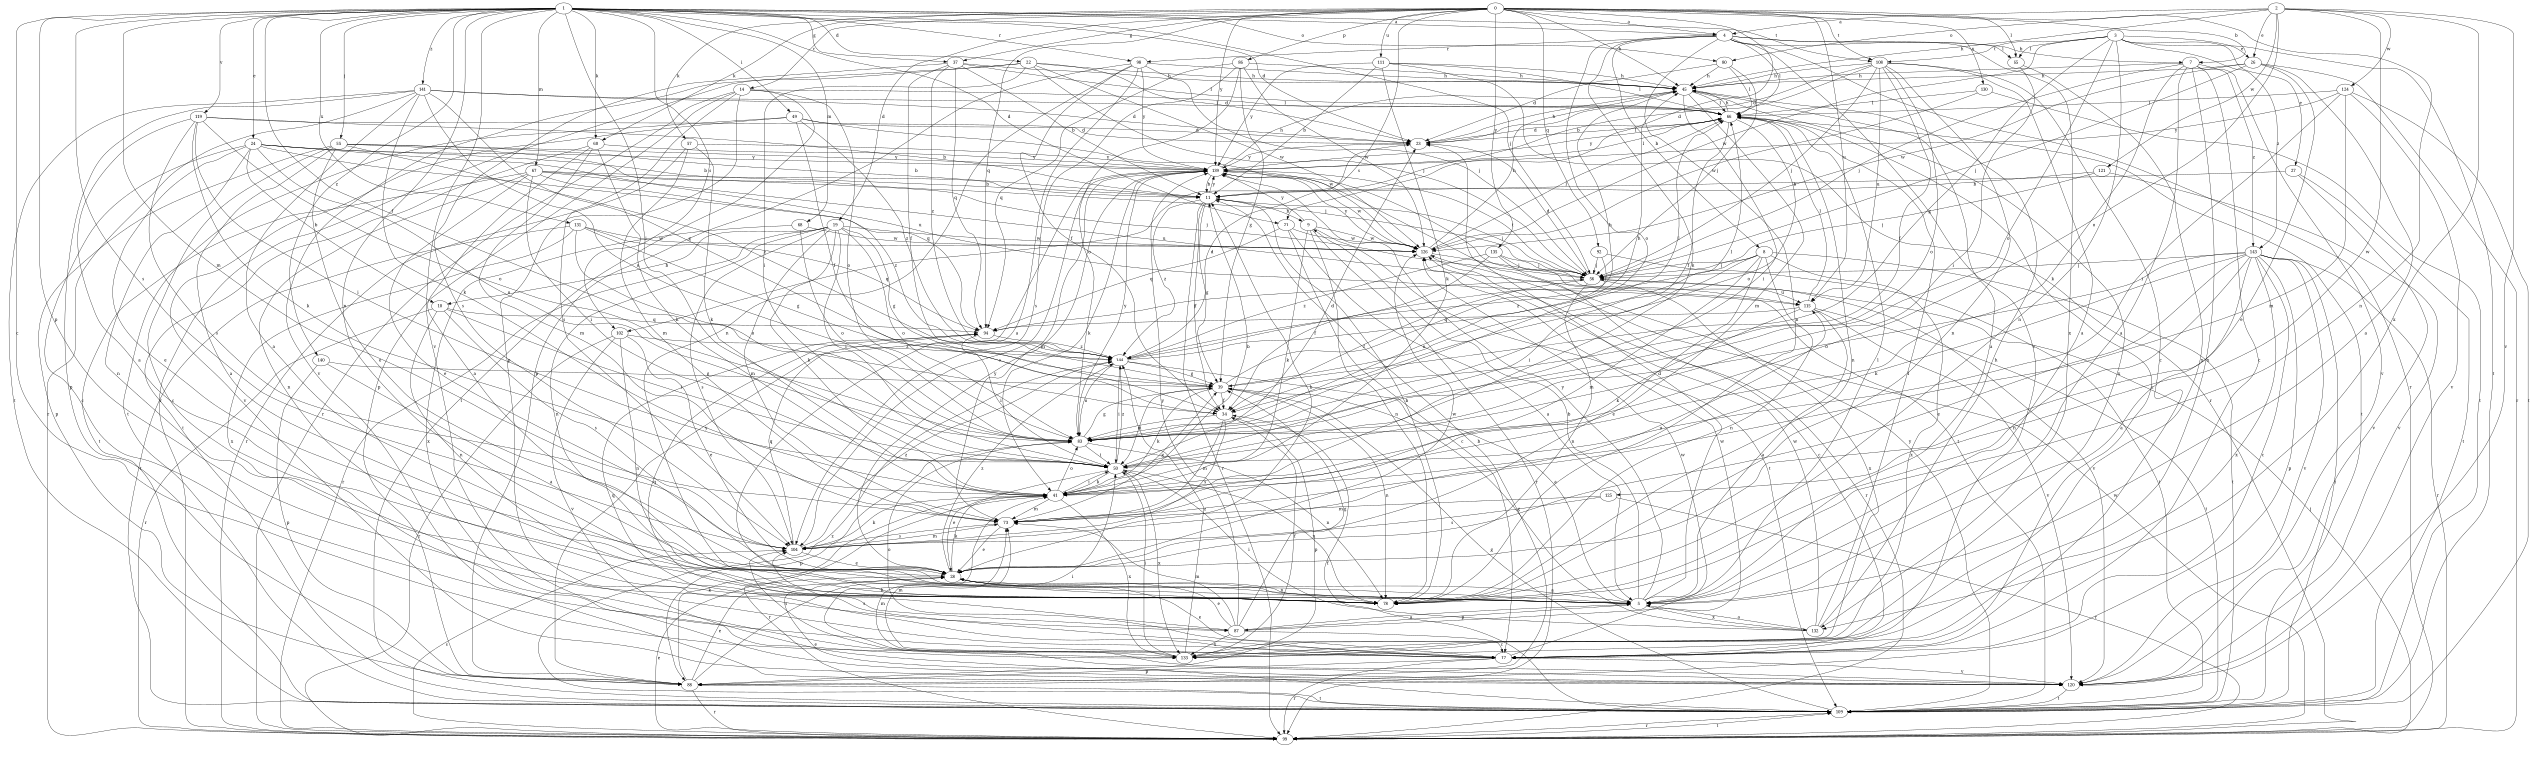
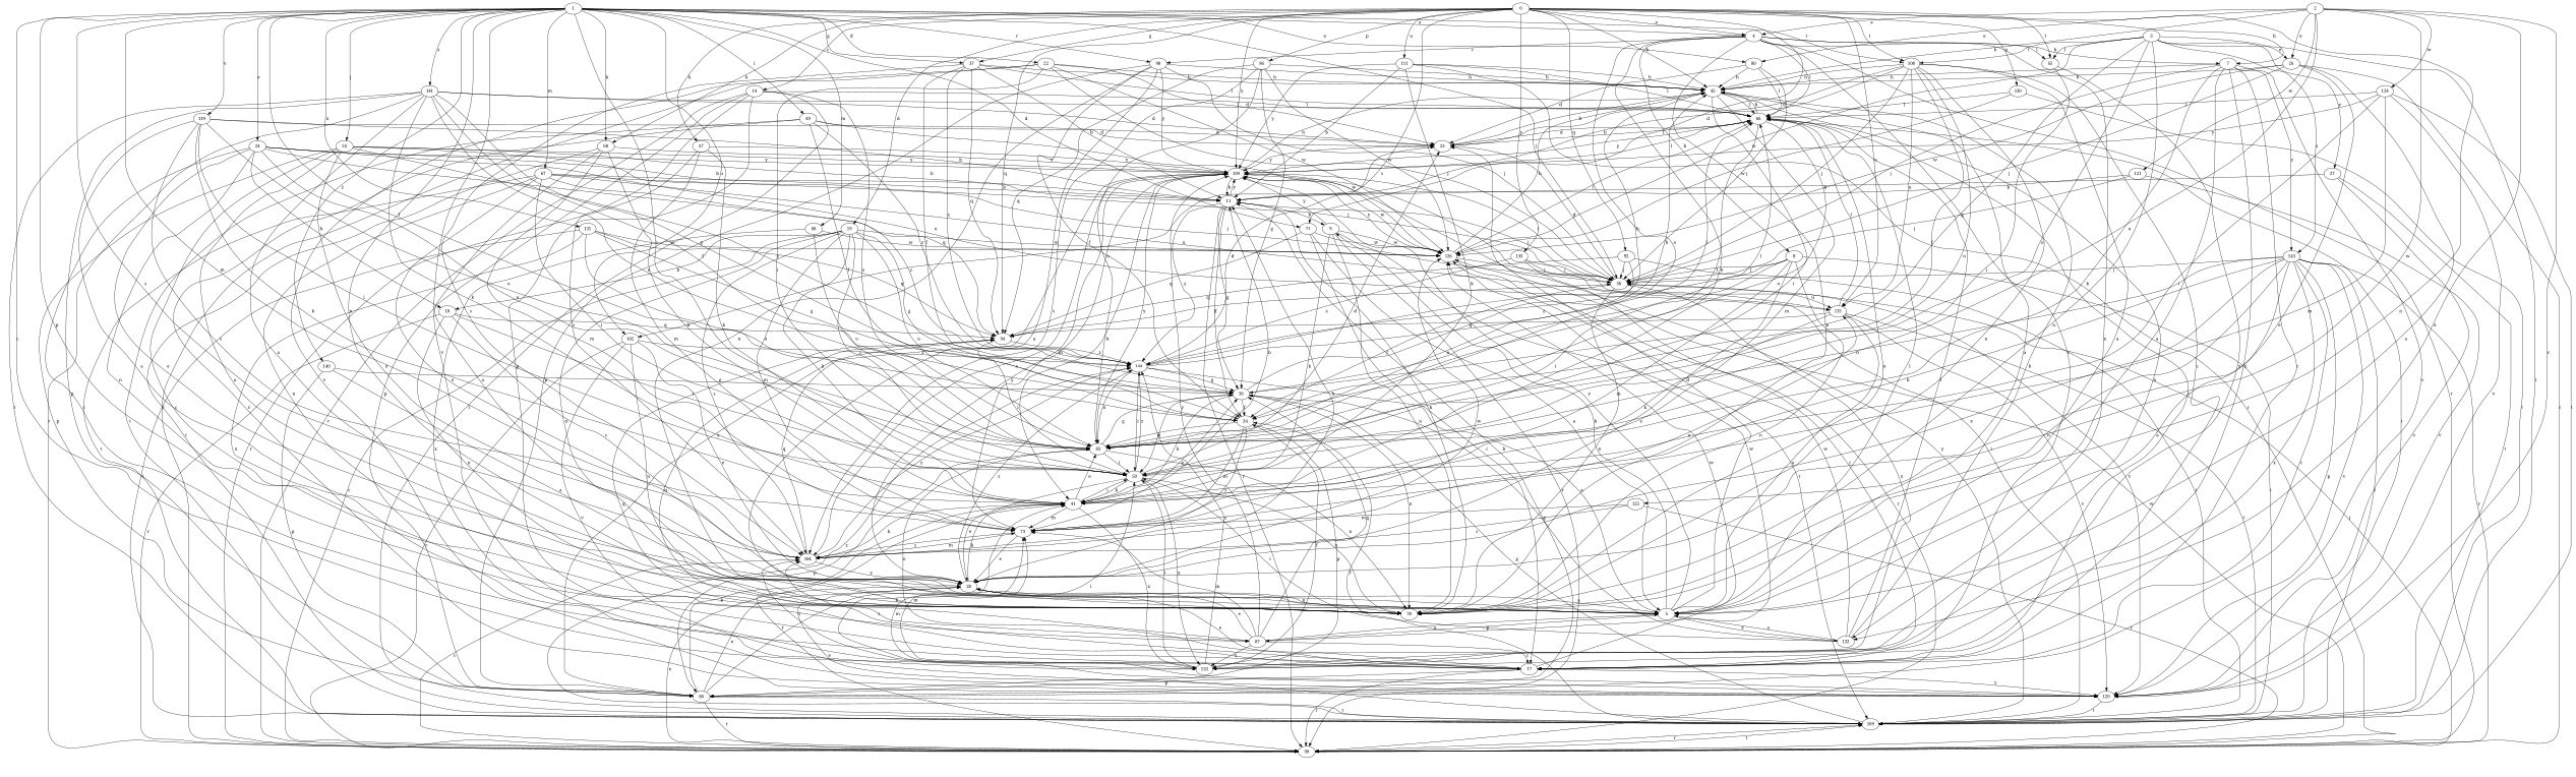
  strict digraph {
    fontname="Noto Serif"
    node [fontname="Noto Serif"]
    edge [fontname="Noto Serif"]
    0
    4
    7
    14
    19
    21
    37
    45
    57
    60
    65
    78
    86
    92
    94
    102
    108
    111
    115
    130
    135
    139
    17
    98
    83
    132
    8
    n28 [label=41]
    66
    99
    56
    120
    143
    5
    133
    87
    104
    109
    88
    50
    73
    39
    126
    10
    34
    144
    11
    28
    23
    1
    22
    24
    49
    55
    67
    68
    80
    119
    131
    140
    141
    2
    26
    121
    124
    125
    3
    27
    9
    0 -> 4 [label=a]
    0 -> 7 [label=b]
    0 -> 14 [label=c]
    0 -> 19 [label=d]
    0 -> 21 [label=d]
    0 -> 37 [label=g]
    0 -> 45 [label=h]
    0 -> 57 [label=k]
    0 -> 60 [label=k]
    0 -> 65 [label=l]
    0 -> 78 [label=n]
    0 -> 86 [label=p]
    0 -> 92 [label=q]
    0 -> 94 [label=q]
    0 -> 102 [label=s]
    0 -> 108 [label=t]
    0 -> 111 [label=u]
    0 -> 115 [label=u]
    0 -> 130 [label=x]
    0 -> 135 [label=y]
    0 -> 139 [label=y]
    4 -> 7 [label=b]
    4 -> 65 [label=l]
    4 -> 78 [label=n]
    4 -> 17 [label=c]
    4 -> 98 [label=r]
    4 -> 83 [label=o]
    4 -> 132 [label=x]
    4 -> 8 [label=b]
    4 -> n28 [label=k]
    4 -> 66 [label=l]
    4 -> 99 [label=r]
    7 -> 45 [label=h]
    7 -> 17 [label=c]
    7 -> n28 [label=k]
    7 -> 56 [label=j]
    7 -> 120 [label=v]
    7 -> 143 [label=z]
    7 -> 5 [label=a]
    7 -> 133 [label=x]
    14 -> 83 [label=o]
    14 -> 66 [label=l]
    14 -> 99 [label=r]
    14 -> 87 [label=p]
    14 -> 104 [label=s]
    14 -> 109 [label=t]
    14 -> 88 [label=p]
    19 -> 78 [label=n]
    19 -> 83 [label=o]
    19 -> n28 [label=k]
    19 -> 99 [label=r]
    19 -> 104 [label=s]
    19 -> 50 [label=i]
    19 -> 73 [label=m]
    19 -> 39 [label=g]
    19 -> 126 [label=w]
    19 -> 10 [label=b]
    21 -> 94 [label=q]
    21 -> 17 [label=c]
    21 -> 5 [label=a]
    21 -> 126 [label=w]
    37 -> 45 [label=h]
    37 -> 94 [label=q]
    37 -> 66 [label=l]
    37 -> 104 [label=s]
    37 -> 34 [label=f]
    37 -> 144 [label=z]
    37 -> 11 [label=b]
    45 -> 66 [label=l]
    45 -> 5 [label=a]
    45 -> 133 [label=x]
    45 -> 50 [label=i]
    45 -> 73 [label=m]
    57 -> 139 [label=y]
    57 -> n28 [label=k]
    57 -> 99 [label=r]
    57 -> 73 [label=m]
    60 -> 139 [label=y]
    60 -> n28 [label=k]
    60 -> 5 [label=a]
    60 -> 109 [label=t]
    60 -> 73 [label=m]
    65 -> 133 [label=x]
    65 -> 50 [label=i]
    78 -> 11 [label=b]
    86 -> 45 [label=h]
    86 -> 94 [label=q]
    86 -> 83 [label=o]
    86 -> 104 [label=s]
    86 -> 39 [label=g]
    86 -> 126 [label=w]
+   92 -> 94 [label=q]
    92 -> 83 [label=o]
    92 -> 56 [label=j]
    92 -> 109 [label=t]
    94 -> 56 [label=j]
    94 -> 50 [label=i]
    94 -> 144 [label=z]
    102 -> 78 [label=n]
    102 -> 99 [label=r]
    102 -> 120 [label=v]
    102 -> 144 [label=z]
    102 -> 28 [label=e]
    108 -> 45 [label=h]
    108 -> 78 [label=n]
    108 -> 115 [label=u]
    108 -> 17 [label=c]
    108 -> 83 [label=o]
    108 -> 56 [label=j]
    108 -> 5 [label=a]
    108 -> 34 [label=f]
    108 -> 11 [label=b]
    108 -> 23 [label=d]
    111 -> 45 [label=h]
    111 -> 139 [label=y]
    111 -> n28 [label=k]
    111 -> 66 [label=l]
    111 -> 99 [label=r]
    111 -> 11 [label=b]
    115 -> 94 [label=q]
    115 -> n28 [label=k]
    115 -> 66 [label=l]
    115 -> 120 [label=v]
    115 -> 5 [label=a]
    115 -> 109 [label=t]
    130 -> 66 [label=l]
    130 -> 109 [label=t]
    130 -> 126 [label=w]
    135 -> 17 [label=c]
    135 -> 56 [label=j]
    135 -> 120 [label=v]
    135 -> 144 [label=z]
    139 -> 45 [label=h]
    139 -> n28 [label=k]
    139 -> 66 [label=l]
    139 -> 104 [label=s]
    139 -> 109 [label=t]
    139 -> 73 [label=m]
    139 -> 126 [label=w]
    139 -> 11 [label=b]
    17 -> 94 [label=q]
    17 -> 83 [label=o]
    17 -> 99 [label=r]
    17 -> 120 [label=v]
    17 -> 104 [label=s]
    17 -> 88 [label=p]
    17 -> 126 [label=w]
    17 -> 28 [label=e]
    98 -> 45 [label=h]
    98 -> 78 [label=n]
    98 -> 139 [label=y]
    98 -> 56 [label=j]
    98 -> 5 [label=a]
    98 -> 88 [label=p]
    98 -> 34 [label=f]
    83 -> 78 [label=n]
    83 -> 139 [label=y]
    83 -> 88 [label=p]
    83 -> 50 [label=i]
    83 -> 39 [label=g]
    132 -> 45 [label=h]
    132 -> 66 [label=l]
    132 -> 5 [label=a]
    132 -> 50 [label=i]
    132 -> 39 [label=g]
    132 -> 126 [label=w]
    8 -> 78 [label=n]
    8 -> 56 [label=j]
-   8 -> 133 [label=x]
    8 -> 109 [label=t]
    8 -> 50 [label=i]
    8 -> 73 [label=m]
    8 -> 144 [label=z]
    8 -> 28 [label=e]
    n28 -> 83 [label=o]
    n28 -> 99 [label=r]
    n28 -> 133 [label=x]
    n28 -> 50 [label=i]
    n28 -> 73 [label=m]
    n28 -> 11 [label=b]
    66 -> 45 [label=h]
    66 -> 78 [label=n]
    66 -> 139 [label=y]
    66 -> 17 [label=c]
    66 -> 83 [label=o]
    66 -> 109 [label=t]
    66 -> 34 [label=f]
    66 -> 23 [label=d]
    99 -> 56 [label=j]
    99 -> 104 [label=s]
    99 -> 109 [label=t]
    99 -> 126 [label=w]
    99 -> 28 [label=e]
    56 -> 78 [label=n]
    56 -> 115 [label=u]
    56 -> 139 [label=t]
    56 -> 133 [label=x]
    56 -> 34 [label=f]
    56 -> 23 [label=d]
    120 -> n28 [label=k]
    120 -> 109 [label=t]
    120 -> 73 [label=m]
    143 -> 78 [label=n]
    143 -> 17 [label=c]
    143 -> 83 [label=o]
    143 -> n28 [label=k]
    143 -> 99 [label=r]
    143 -> 56 [label=j]
    143 -> 120 [label=v]
    143 -> 5 [label=a]
    143 -> 133 [label=x]
    143 -> 109 [label=t]
    143 -> 88 [label=p]
    143 -> 28 [label=e]
    5 -> 139 [label=y]
    5 -> 132 [label=x]
    5 -> 66 [label=l]
    5 -> 87 [label=p]
    5 -> 23 [label=d]
    5 -> 9 [label=b]
    133 -> 104 [label=s]
    133 -> 50 [label=i]
    133 -> 73 [label=m]
    133 -> 34 [label=f]
    133 -> 144 [label=z]
    87 -> 94 [label=q]
    87 -> 139 [label=y]
    87 -> 17 [label=c]
    87 -> 5 [label=a]
    87 -> 133 [label=x]
    87 -> 73 [label=m]
    87 -> 39 [label=g]
    87 -> 126 [label=w]
    87 -> 28 [label=e]
    104 -> 94 [label=q]
    104 -> 115 [label=u]
    104 -> n28 [label=k]
    104 -> 73 [label=m]
    104 -> 144 [label=z]
    104 -> 28 [label=e]
    109 -> 139 [label=y]
    109 -> 99 [label=r]
    109 -> 39 [label=g]
    109 -> 34 [label=f]
    109 -> 144 [label=z]
    109 -> 28 [label=e]
    88 -> 139 [label=y]
    88 -> n28 [label=k]
    88 -> 99 [label=r]
    88 -> 109 [label=t]
    88 -> 50 [label=i]
    88 -> 11 [label=b]
    88 -> 28 [label=e]
    50 -> 78 [label=n]
    50 -> n28 [label=k]
    50 -> 133 [label=x]
    50 -> 144 [label=z]
    50 -> 28 [label=e]
    50 -> 23 [label=d]
    73 -> 104 [label=s]
    73 -> 39 [label=g]
    73 -> 28 [label=e]
    39 -> 45 [label=h]
    39 -> 78 [label=n]
    39 -> n28 [label=k]
    39 -> 66 [label=l]
    39 -> 50 [label=i]
    39 -> 34 [label=f]
    126 -> 45 [label=h]
    126 -> 139 [label=y]
    126 -> 66 [label=l]
    126 -> 99 [label=r]
    126 -> 56 [label=j]
    10 -> 78 [label=n]
    10 -> 94 [label=q]
    10 -> 99 [label=r]
    10 -> 104 [label=s]
    10 -> 50 [label=i]
    34 -> 83 [label=o]
    34 -> 104 [label=s]
    34 -> 88 [label=p]
    34 -> 73 [label=m]
    144 -> 45 [label=h]
    144 -> 83 [label=o]
    144 -> 66 [label=l]
    144 -> 5 [label=a]
    144 -> 50 [label=i]
    144 -> 39 [label=g]
    144 -> 23 [label=d]
    11 -> 139 [label=y]
    11 -> 99 [label=r]
    11 -> 56 [label=j]
    11 -> 39 [label=g]
    11 -> 34 [label=f]
    11 -> 144 [label=z]
    11 -> 9 [label=b]
    28 -> 78 [label=n]
    28 -> 139 [label=y]
    28 -> n28 [label=k]
    28 -> 5 [label=a]
    28 -> 126 [label=w]
    28 -> 144 [label=z]
    28 -> 11 [label=b]
    23 -> 45 [label=h]
    23 -> 139 [label=y]
    23 -> 66 [label=l]
    1 -> 4 [label=a]
    1 -> 21 [label=d]
    1 -> 37 [label=g]
    1 -> 60 [label=k]
    1 -> 78 [label=n]
    1 -> 102 [label=s]
    1 -> 108 [label=t]
    1 -> 17 [label=c]
    1 -> 98 [label=r]
    1 -> 56 [label=j]
    1 -> 120 [label=v]
    1 -> 87 [label=p]
    1 -> 104 [label=s]
    1 -> 50 [label=i]
    1 -> 73 [label=m]
    1 -> 34 [label=f]
-   1 -> 23 [label=d]
    1 -> 22 [label=d]
    1 -> 24 [label=e]
    1 -> 49 [label=i]
    1 -> 55 [label=j]
    1 -> 67 [label=m]
    1 -> 68 [label=m]
    1 -> 80 [label=o]
    1 -> 119 [label=v]
    1 -> 131 [label=x]
    1 -> 140 [label=z]
    1 -> 141 [label=z]
    22 -> 45 [label=h]
    22 -> 99 [label=r]
    22 -> 56 [label=j]
    22 -> 120 [label=v]
    22 -> 50 [label=i]
    22 -> 126 [label=w]
    22 -> 23 [label=d]
    24 -> 78 [label=n]
    24 -> 94 [label=q]
    24 -> 115 [label=u]
    24 -> 139 [label=y]
    24 -> 17 [label=c]
    24 -> 83 [label=o]
    24 -> 10 [label=b]
    24 -> 11 [label=b]
    24 -> 28 [label=e]
    49 -> 120 [label=v]
    49 -> 109 [label=t]
    49 -> 126 [label=w]
    49 -> 34 [label=f]
    49 -> 144 [label=z]
    49 -> 23 [label=d]
    55 -> 139 [label=y]
    55 -> 17 [label=c]
    55 -> 56 [label=j]
    55 -> 5 [label=a]
    55 -> 88 [label=p]
    55 -> 144 [label=z]
    55 -> 11 [label=b]
    55 -> 28 [label=e]
    67 -> 78 [label=n]
    67 -> 115 [label=u]
    67 -> 56 [label=j]
    67 -> 109 [label=t]
    67 -> 50 [label=i]
    67 -> 144 [label=z]
    67 -> 11 [label=b]
    67 -> 28 [label=e]
    68 -> 83 [label=o]
    68 -> 133 [label=x]
    68 -> 126 [label=w]
    80 -> 45 [label=h]
    80 -> 66 [label=l]
    80 -> 56 [label=j]
    80 -> 23 [label=d]
    119 -> 83 [label=o]
    119 -> n28 [label=k]
    119 -> 5 [label=a]
    119 -> 104 [label=s]
    119 -> 50 [label=i]
    119 -> 11 [label=b]
    119 -> 23 [label=d]
    131 -> 94 [label=q]
    131 -> 83 [label=o]
    131 -> 133 [label=x]
    131 -> 109 [label=t]
    131 -> 39 [label=g]
    131 -> 126 [label=w]
    140 -> 5 [label=a]
    140 -> 88 [label=p]
    140 -> 39 [label=g]
    141 -> 83 [label=o]
    141 -> n28 [label=k]
    141 -> 66 [label=l]
    141 -> 99 [label=r]
    141 -> 5 [label=a]
    141 -> 109 [label=t]
    141 -> 88 [label=p]
    141 -> 39 [label=g]
-   135 -> 34 [label=f]
+   141 -> 34 [label=f]
    141 -> 23 [label=d]
    2 -> 4 [label=a]
    2 -> 45 [label=h]
    2 -> 83 [label=o]
    2 -> 132 [label=x]
    2 -> 120 [label=v]
    2 -> 80 [label=o]
    2 -> 26 [label=e]
    2 -> 121 [label=w]
    2 -> 124 [label=w]
    2 -> 125 [label=w]
    26 -> 45 [label=h]
    26 -> 99 [label=r]
    26 -> 56 [label=j]
    26 -> 5 [label=a]
    26 -> 126 [label=w]
    26 -> 28 [label=e]
    121 -> 56 [label=j]
    121 -> 120 [label=v]
    121 -> 11 [label=b]
    124 -> 139 [label=y]
    124 -> 66 [label=l]
    124 -> 120 [label=v]
    124 -> 109 [label=t]
    124 -> 50 [label=i]
    124 -> 73 [label=m]
    125 -> 99 [label=r]
    125 -> 104 [label=s]
    125 -> 73 [label=m]
    3 -> 65 [label=l]
    3 -> 78 [label=n]
    3 -> 108 [label=t]
    3 -> 83 [label=o]
    3 -> 143 [label=z]
    3 -> 109 [label=t]
    3 -> 39 [label=g]
    3 -> 126 [label=w]
    3 -> 26 [label=e]
    3 -> 27 [label=e]
    27 -> 120 [label=v]
    27 -> 109 [label=t]
    27 -> 11 [label=b]
    9 -> 78 [label=n]
    9 -> 139 [label=y]
    9 -> n28 [label=k]
    9 -> 99 [label=r]
    9 -> 109 [label=t]
    9 -> 126 [label=w]
  }
